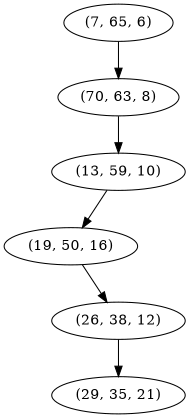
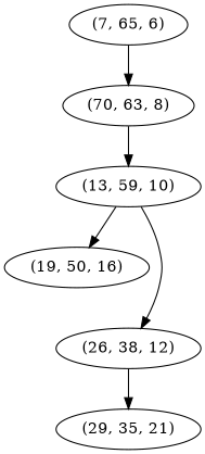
  digraph {
    n1 [label="(70, 63, 8)"]
    "(7, 65, 6)"
    "(13, 59, 10)"
    "(19, 50, 16)"
    n5 [label="(26, 38, 12)"]
    "(29, 35, 21)"
    n1 -> "(13, 59, 10)"
    "(7, 65, 6)" -> n1
    "(13, 59, 10)" -> "(19, 50, 16)"
-   "(19, 50, 16)" -> n5
+   "(13, 59, 10)" -> n5
    n5 -> "(29, 35, 21)"
  }
